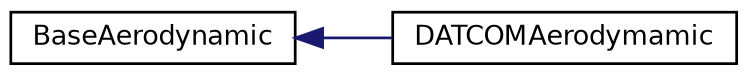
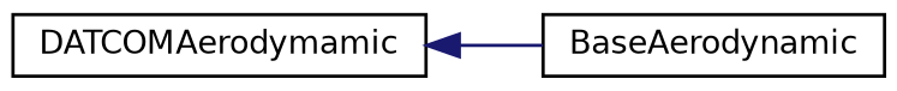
  digraph {
    rankdir=LR
    node [color=black fillcolor=white fontname=Helvetica fontsize=10 shape=record style=filled]
    n1 [height=0.2 label=BaseAerodynamic width=0.4]
    n2 [height=0.2 label=DATCOMAerodymamic width=0.4]
-   n1 -> n2 [color=midnightblue dir=back fontname=Helvetica fontsize=10 labelfontname=Helvetica labelfontsize=10 style=solid]
+   n2 -> n1 [color=midnightblue dir=back fontname=Helvetica fontsize=10 labelfontname=Helvetica labelfontsize=10 style=solid]
  }
